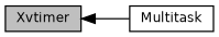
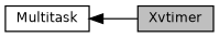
  digraph {
    rankdir=LR
    node [color=black fontname=Helvetica fontsize=10 shape=record style=filled]
    n1 [fillcolor=white height=0.2 label=Multitask width=0.4]
    n2 [fillcolor=grey75 fontcolor=black height=0.2 label=Xvtimer width=0.4]
-   n2 -> n1 [dir=back fontname=Helvetica fontsize=10 labelfontname=Helvetica labelfontsize=10 shape=plaintext style=solid]
+   n1 -> n2 [dir=back fontname=Helvetica fontsize=10 labelfontname=Helvetica labelfontsize=10 shape=plaintext style=solid]
  }
